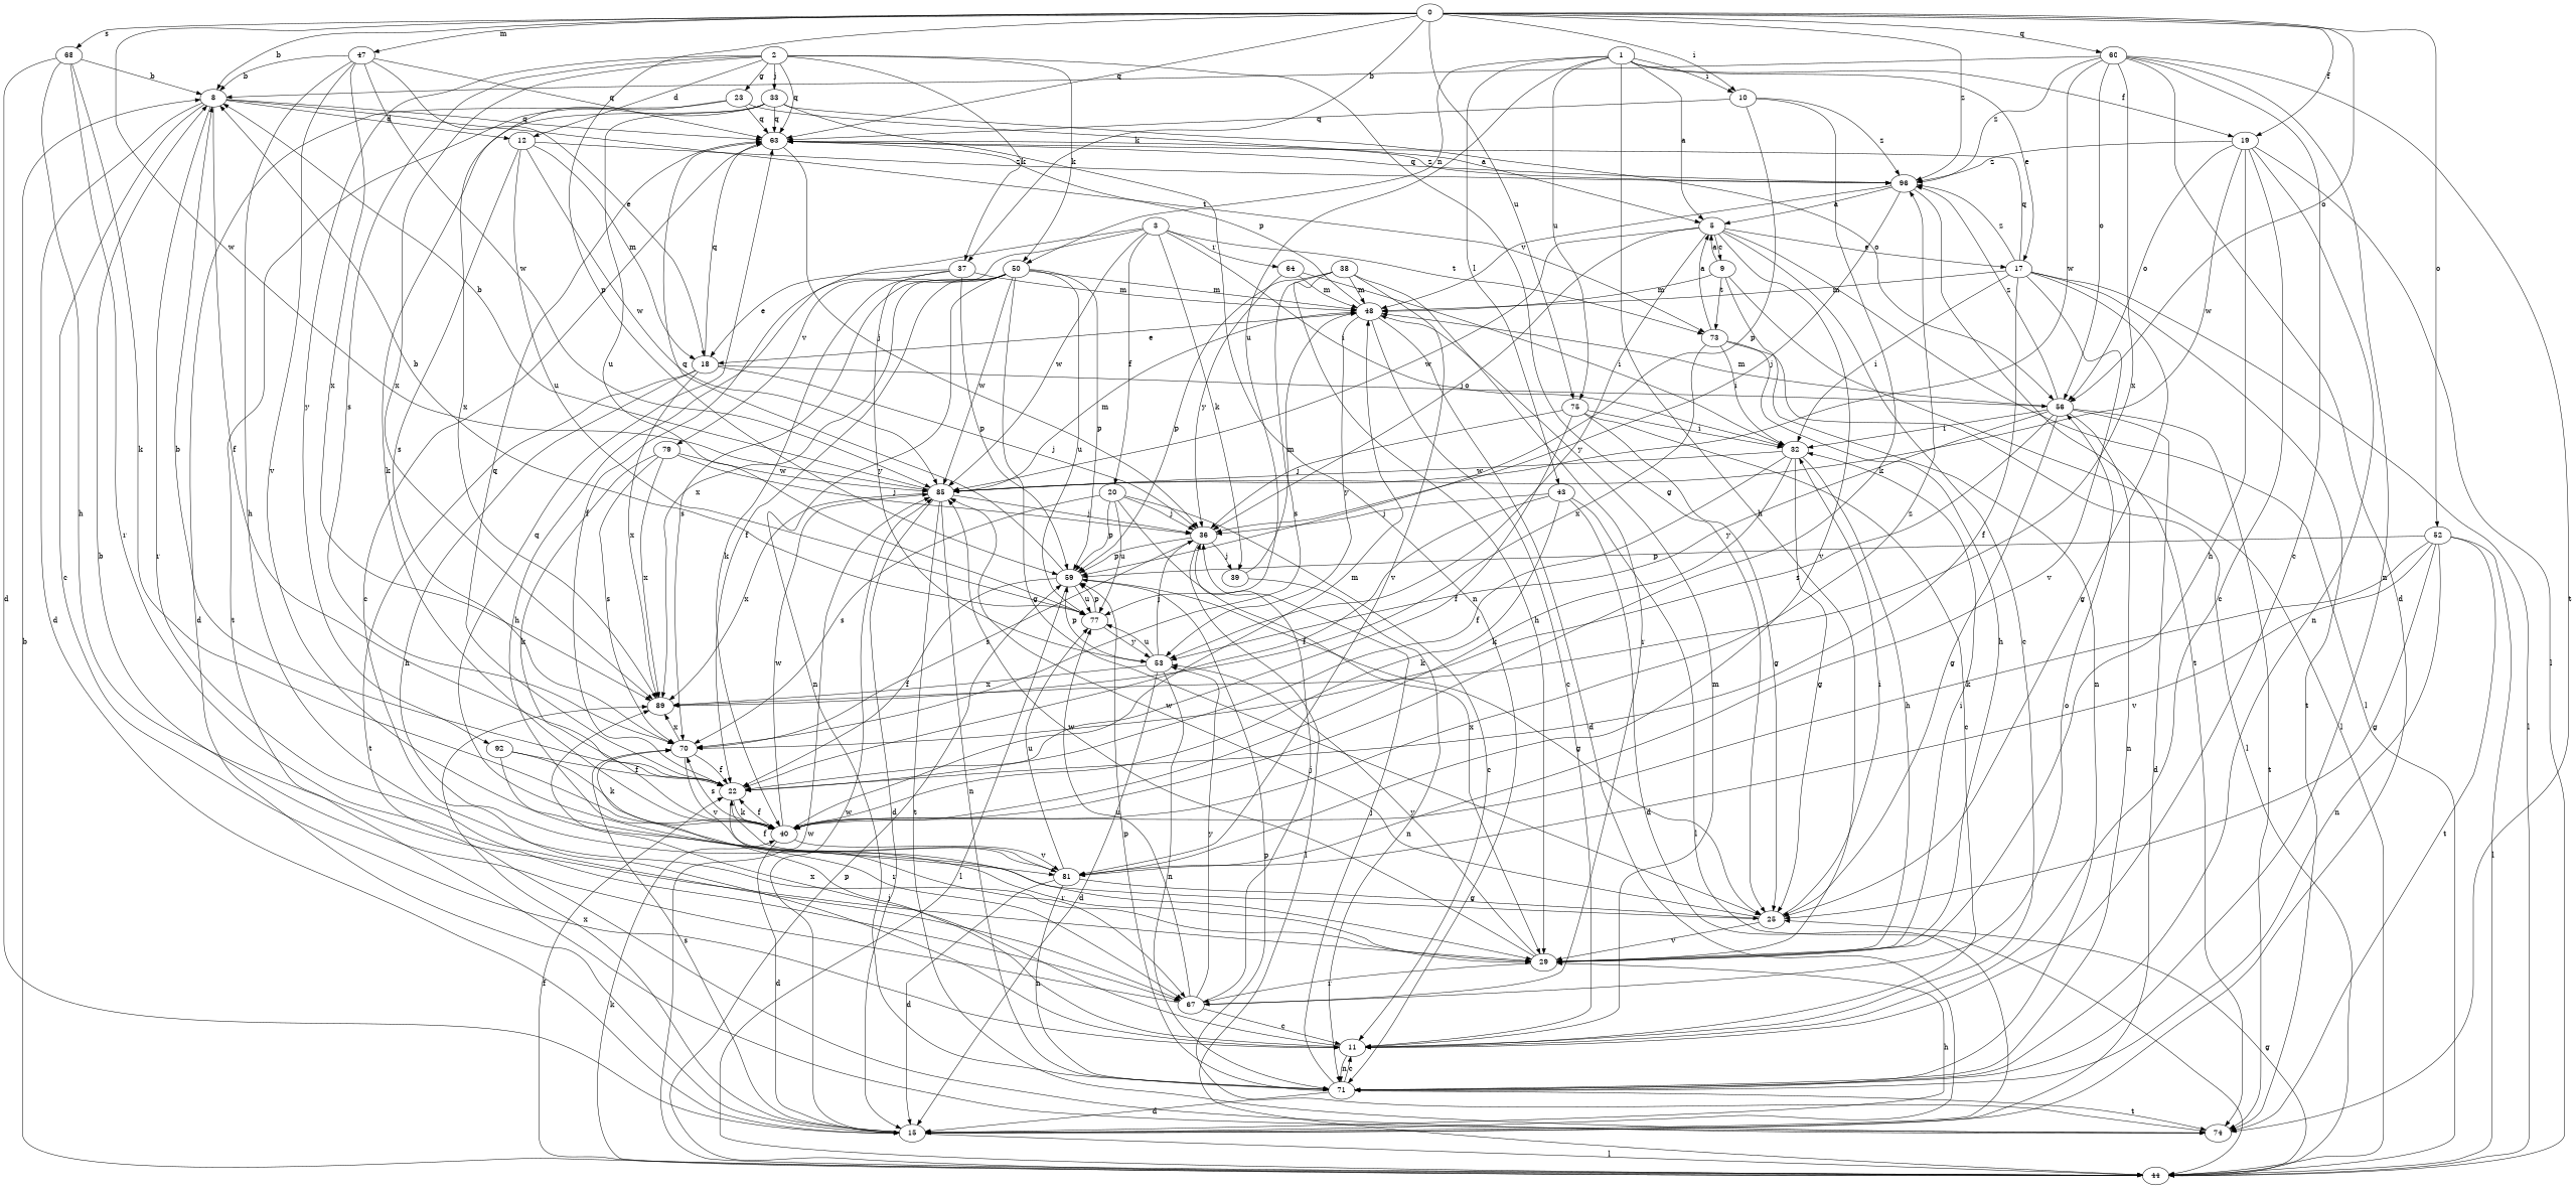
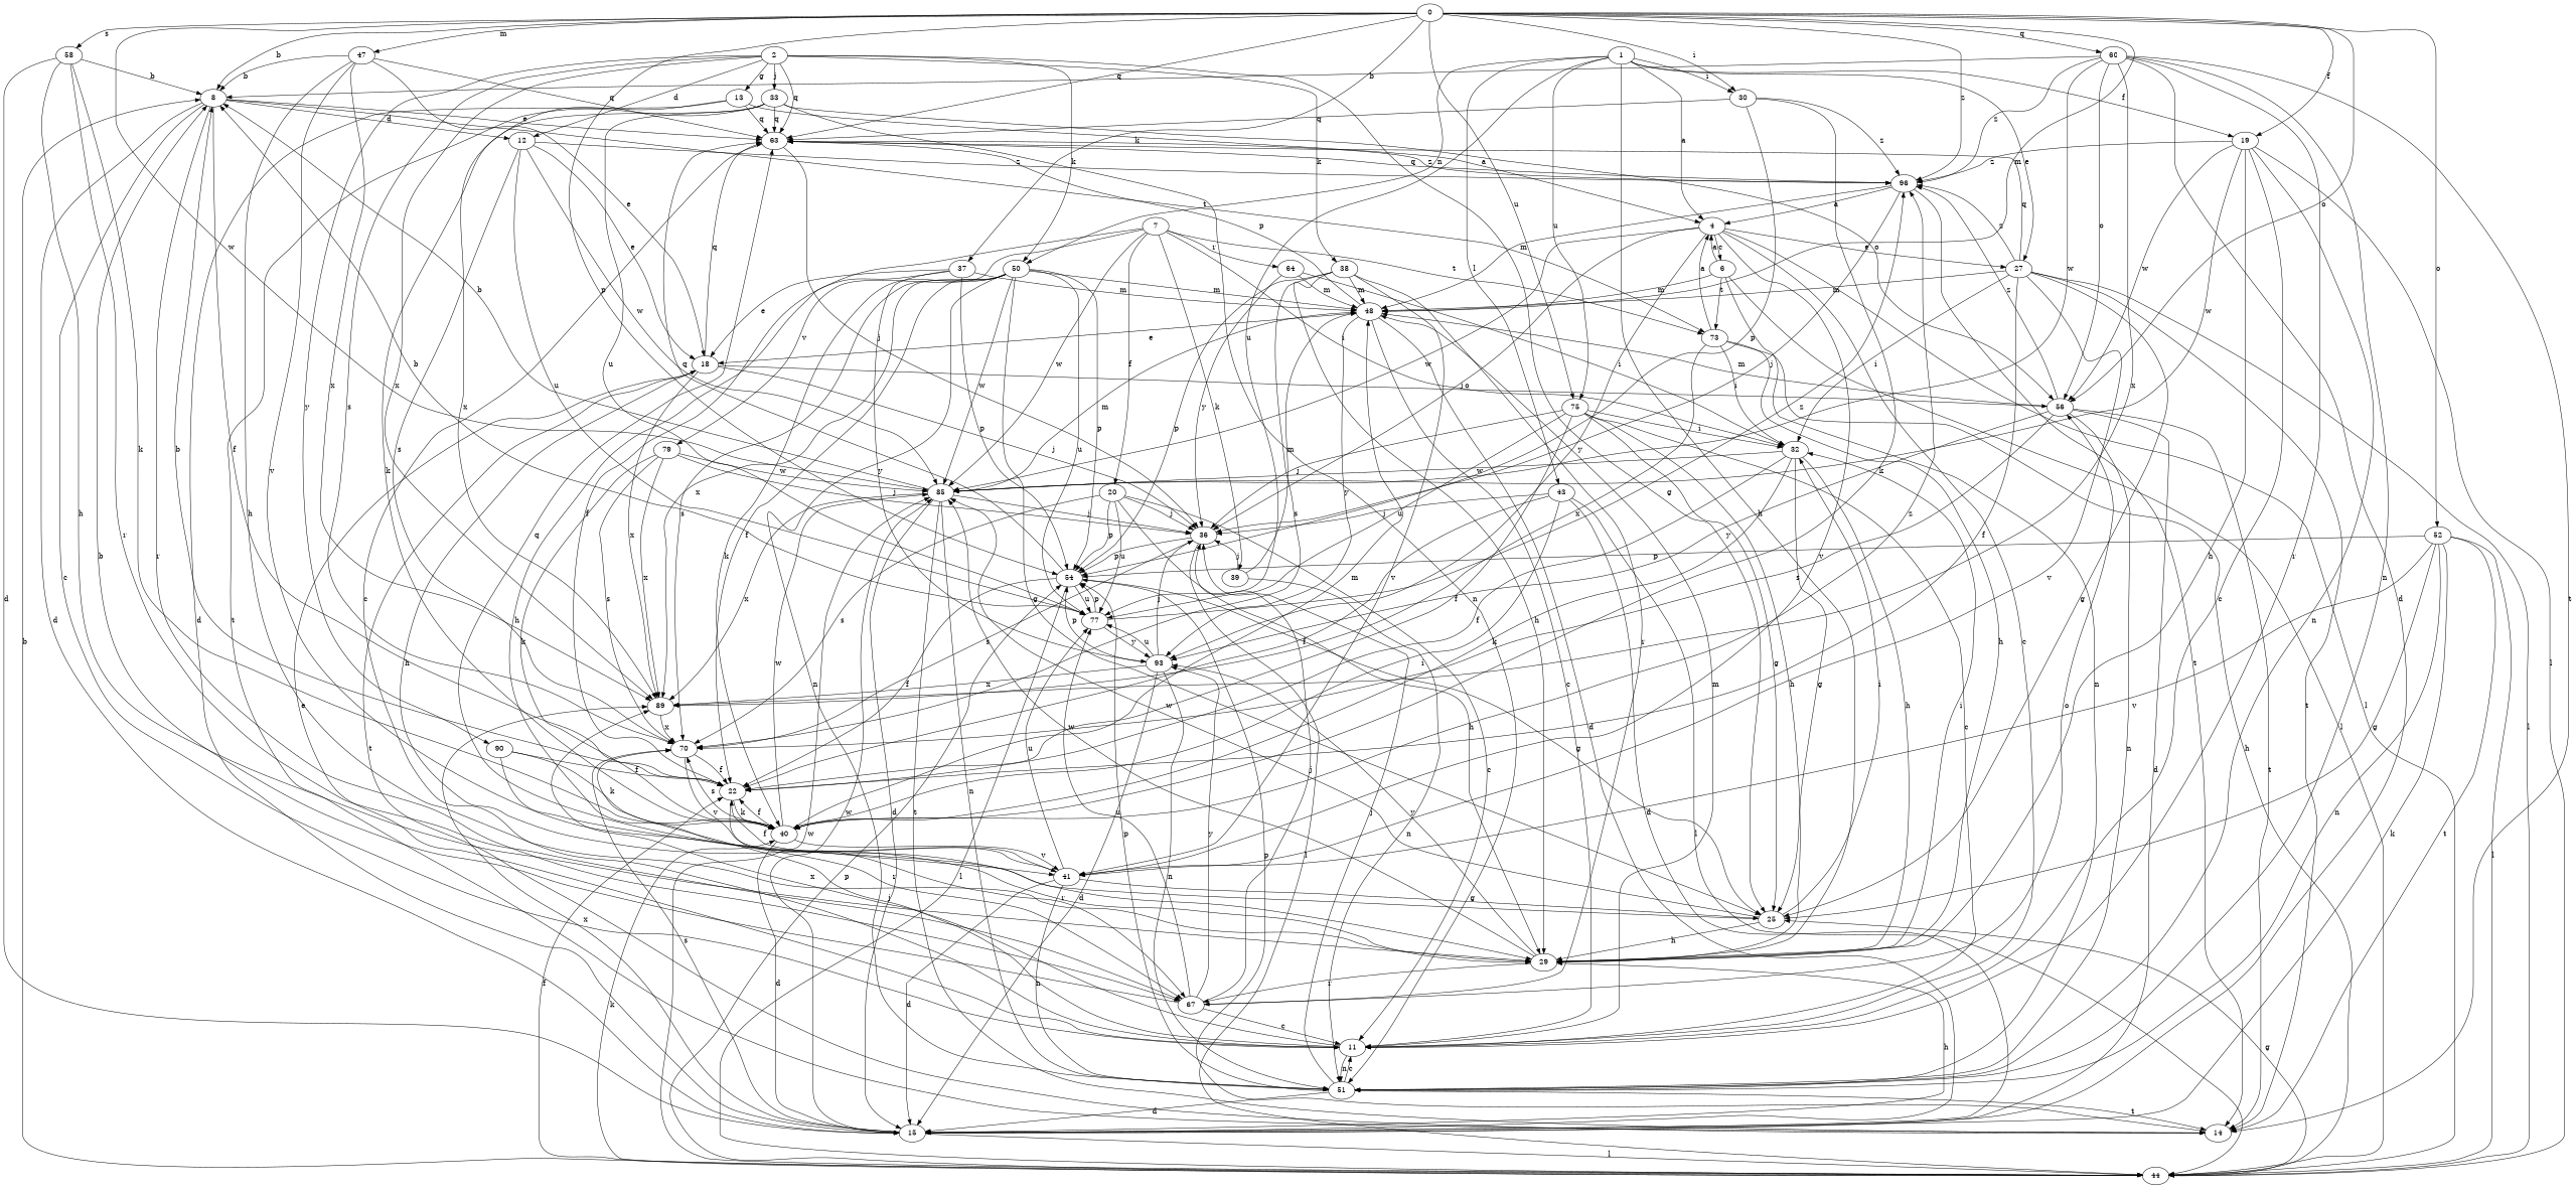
  strict digraph {
    0
    8
    19
-   30 [label=10]
+   30
    37
    47
    48
    52
    56
-   59
+   59 [label=54]
    60
    63
-   68
+   68 [label=58]
    75
    85
    96
    12
    22
    73
    11
    15
    67
    29
    44
-   51 [label=71]
+   51
    40
-   93 [label=53]
+   93
    18
    89
-   81
+   81 [label=41]
    25
-   74
+   74 [label=14]
    70
    32
    77
    36
-   4 [label=5]
+   4
    1
-   17
+   17 [label=27]
    43
    50
-   9
+   9 [label=6]
    2
-   23
+   23 [label=13]
    33
    38
-   92
-   3
+   92 [label=90]
+   3 [label=7]
    20
    39
    64
    79
    0 -> 8 [label=b]
    0 -> 19 [label=f]
    0 -> 30 [label=i]
    0 -> 37 [label=k]
    0 -> 47 [label=m]
+   0 -> 48 [label=m]
    0 -> 52 [label=o]
    0 -> 56 [label=o]
    0 -> 59 [label=p]
    0 -> 60 [label=q]
    0 -> 63 [label=q]
    0 -> 68 [label=s]
    0 -> 75 [label=u]
    0 -> 85 [label=w]
    0 -> 96 [label=z]
-   8 -> 63 [label=q]
+   8 -> 63 [label=e]
    8 -> 12 [label=d]
    8 -> 22 [label=f]
    8 -> 73 [label=t]
    8 -> 11 [label=c]
    8 -> 15 [label=d]
    8 -> 67 [label=r]
-   19 -> 56 [label=o]
+   19 -> 56 [label=w]
    19 -> 85 [label=w]
    19 -> 96 [label=z]
    19 -> 11 [label=c]
    19 -> 29 [label=h]
    19 -> 44 [label=l]
    19 -> 51 [label=n]
    30 -> 59 [label=p]
    30 -> 63 [label=q]
    30 -> 96 [label=z]
    30 -> 40 [label=k]
    37 -> 48 [label=m]
    37 -> 59 [label=p]
    37 -> 29 [label=h]
    37 -> 93 [label=y]
    37 -> 18 [label=e]
    47 -> 8 [label=b]
    47 -> 63 [label=q]
-   47 -> 85 [label=w]
    47 -> 29 [label=h]
    47 -> 18 [label=e]
    47 -> 89 [label=x]
    47 -> 81 [label=v]
    48 -> 63 [label=p]
    48 -> 11 [label=c]
    48 -> 15 [label=d]
    48 -> 93 [label=y]
    48 -> 18 [label=e]
    52 -> 59 [label=p]
    52 -> 44 [label=l]
    52 -> 51 [label=n]
-   52 -> 40 [label=k]
+   52 -> 15 [label=k]
    52 -> 81 [label=v]
    52 -> 25 [label=g]
    52 -> 74 [label=t]
    56 -> 48 [label=m]
    56 -> 96 [label=z]
    56 -> 15 [label=d]
    56 -> 51 [label=n]
    56 -> 93 [label=y]
-   56 -> 25 [label=g]
    56 -> 74 [label=t]
    56 -> 70 [label=s]
-   56 -> 32 [label=i]
    59 -> 63 [label=q]
    59 -> 22 [label=f]
    59 -> 44 [label=l]
    59 -> 25 [label=g]
    59 -> 77 [label=u]
    60 -> 8 [label=b]
    60 -> 56 [label=o]
    60 -> 85 [label=w]
    60 -> 96 [label=z]
-   60 -> 11 [label=c]
+   60 -> 11 [label=r]
    60 -> 15 [label=d]
    60 -> 51 [label=n]
    60 -> 89 [label=x]
    60 -> 74 [label=t]
    63 -> 96 [label=z]
    63 -> 11 [label=c]
    63 -> 36 [label=j]
    68 -> 8 [label=b]
    68 -> 15 [label=d]
    68 -> 67 [label=r]
    68 -> 29 [label=h]
    68 -> 40 [label=k]
    75 -> 22 [label=f]
    75 -> 11 [label=c]
+   75 -> 29 [label=h]
    75 -> 25 [label=g]
    75 -> 32 [label=i]
+   75 -> 77 [label=u]
    75 -> 36 [label=j]
    85 -> 8 [label=b]
    85 -> 48 [label=m]
    85 -> 15 [label=d]
    85 -> 51 [label=n]
    85 -> 89 [label=x]
    85 -> 74 [label=t]
    85 -> 36 [label=j]
-   96 -> 48 [label=v]
+   96 -> 48 [label=m]
    96 -> 63 [label=q]
    96 -> 74 [label=t]
    96 -> 36 [label=j]
    96 -> 4 [label=a]
    12 -> 85 [label=w]
    12 -> 96 [label=z]
-   12 -> 18 [label=m]
+   12 -> 18 [label=e]
    12 -> 70 [label=s]
    12 -> 77 [label=u]
    22 -> 8 [label=b]
-   22 -> 63 [label=q]
    22 -> 67 [label=r]
    22 -> 40 [label=k]
    73 -> 29 [label=h]
-   73 -> 44 [label=l]
+   73 -> 44 [label=h]
    73 -> 89 [label=x]
    73 -> 32 [label=i]
    73 -> 4 [label=a]
    11 -> 48 [label=m]
    11 -> 51 [label=n]
+   11 -> 18 [label=e]
    11 -> 89 [label=x]
    11 -> 70 [label=j]
    15 -> 85 [label=w]
    15 -> 29 [label=h]
    15 -> 44 [label=l]
    15 -> 89 [label=x]
    15 -> 70 [label=s]
    67 -> 8 [label=b]
    67 -> 56 [label=o]
    67 -> 11 [label=c]
    67 -> 93 [label=y]
    67 -> 77 [label=u]
    67 -> 36 [label=j]
    29 -> 85 [label=w]
    29 -> 67 [label=r]
    29 -> 93 [label=y]
    29 -> 32 [label=i]
    44 -> 8 [label=b]
    44 -> 59 [label=p]
    44 -> 85 [label=w]
    44 -> 22 [label=f]
    44 -> 40 [label=k]
    44 -> 25 [label=g]
    51 -> 59 [label=p]
    51 -> 11 [label=c]
    51 -> 15 [label=d]
    51 -> 74 [label=t]
    51 -> 36 [label=j]
    40 -> 48 [label=m]
    40 -> 85 [label=w]
    40 -> 96 [label=z]
    40 -> 22 [label=f]
    40 -> 15 [label=d]
    40 -> 81 [label=v]
    40 -> 70 [label=s]
    93 -> 59 [label=p]
    93 -> 15 [label=d]
    93 -> 51 [label=n]
    93 -> 89 [label=x]
    93 -> 77 [label=u]
    93 -> 36 [label=j]
    18 -> 56 [label=o]
    18 -> 63 [label=q]
    18 -> 29 [label=h]
    18 -> 89 [label=x]
    18 -> 74 [label=t]
    18 -> 36 [label=j]
    81 -> 22 [label=f]
    81 -> 15 [label=d]
    81 -> 51 [label=n]
    81 -> 25 [label=g]
    81 -> 77 [label=u]
    25 -> 63 [label=q]
    25 -> 85 [label=w]
-   25 -> 29 [label=v]
+   25 -> 29 [label=h]
    25 -> 32 [label=i]
    74 -> 59 [label=p]
    70 -> 22 [label=f]
-   70 -> 89 [label=x]
+   89 -> 70 [label=x]
    70 -> 81 [label=v]
    32 -> 85 [label=w]
    32 -> 22 [label=f]
    32 -> 29 [label=h]
    32 -> 40 [label=k]
    32 -> 25 [label=g]
    77 -> 8 [label=b]
    77 -> 59 [label=p]
+   77 -> 96 [label=z]
    77 -> 93 [label=y]
    36 -> 59 [label=p]
    36 -> 44 [label=l]
    36 -> 70 [label=s]
    4 -> 85 [label=w]
    4 -> 11 [label=c]
    4 -> 44 [label=l]
    4 -> 93 [label=y]
    4 -> 81 [label=v]
    4 -> 36 [label=j]
    4 -> 17 [label=e]
    4 -> 9 [label=c]
    1 -> 19 [label=f]
    1 -> 30 [label=i]
    1 -> 75 [label=u]
    1 -> 29 [label=h]
    1 -> 77 [label=u]
    1 -> 4 [label=a]
    1 -> 17 [label=e]
    1 -> 43 [label=l]
    1 -> 50 [label=n]
    17 -> 48 [label=m]
    17 -> 63 [label=q]
    17 -> 96 [label=z]
    17 -> 22 [label=f]
    17 -> 44 [label=l]
    17 -> 81 [label=v]
    17 -> 25 [label=g]
    17 -> 74 [label=t]
    17 -> 32 [label=i]
    43 -> 22 [label=f]
    43 -> 15 [label=d]
    43 -> 44 [label=l]
-   43 -> 40 [label=k]
+   43 -> 40 [label=i]
    43 -> 36 [label=j]
    50 -> 48 [label=m]
    50 -> 59 [label=p]
    50 -> 85 [label=w]
    50 -> 22 [label=f]
    50 -> 51 [label=n]
    50 -> 40 [label=k]
    50 -> 89 [label=x]
    50 -> 25 [label=g]
    50 -> 70 [label=s]
    50 -> 77 [label=u]
    9 -> 48 [label=m]
    9 -> 73 [label=t]
    9 -> 44 [label=l]
    9 -> 51 [label=n]
    9 -> 4 [label=a]
    2 -> 63 [label=q]
    2 -> 12 [label=d]
    2 -> 89 [label=x]
    2 -> 25 [label=g]
    2 -> 70 [label=s]
    2 -> 50 [label=k]
    2 -> 23 [label=g]
    2 -> 33 [label=j]
-   2 -> 37 [label=k]
+   2 -> 38 [label=k]
    2 -> 92 [label=y]
    23 -> 63 [label=q]
    23 -> 15 [label=d]
    23 -> 89 [label=x]
    23 -> 4 [label=a]
    33 -> 56 [label=o]
    33 -> 63 [label=q]
    33 -> 51 [label=n]
    33 -> 40 [label=k]
    33 -> 74 [label=t]
    33 -> 77 [label=u]
    38 -> 48 [label=m]
    38 -> 59 [label=p]
    38 -> 67 [label=r]
    38 -> 29 [label=h]
    38 -> 81 [label=v]
    38 -> 70 [label=s]
    92 -> 22 [label=f]
    92 -> 67 [label=r]
    92 -> 40 [label=k]
    3 -> 85 [label=w]
    3 -> 22 [label=f]
    3 -> 73 [label=t]
    3 -> 32 [label=i]
    3 -> 20 [label=f]
    3 -> 39 [label=k]
    3 -> 64 [label=r]
    3 -> 79 [label=v]
    20 -> 59 [label=p]
    20 -> 11 [label=c]
-   20 -> 29 [label=x]
+   20 -> 29 [label=h]
    20 -> 70 [label=s]
    20 -> 77 [label=u]
    20 -> 36 [label=j]
    39 -> 48 [label=m]
    39 -> 51 [label=n]
-   36 -> 39 [label=j]
+   39 -> 36 [label=j]
    64 -> 48 [label=m]
    64 -> 32 [label=i]
    64 -> 36 [label=y]
    79 -> 85 [label=w]
    79 -> 40 [label=k]
    79 -> 89 [label=x]
    79 -> 70 [label=s]
    79 -> 36 [label=j]
  }
